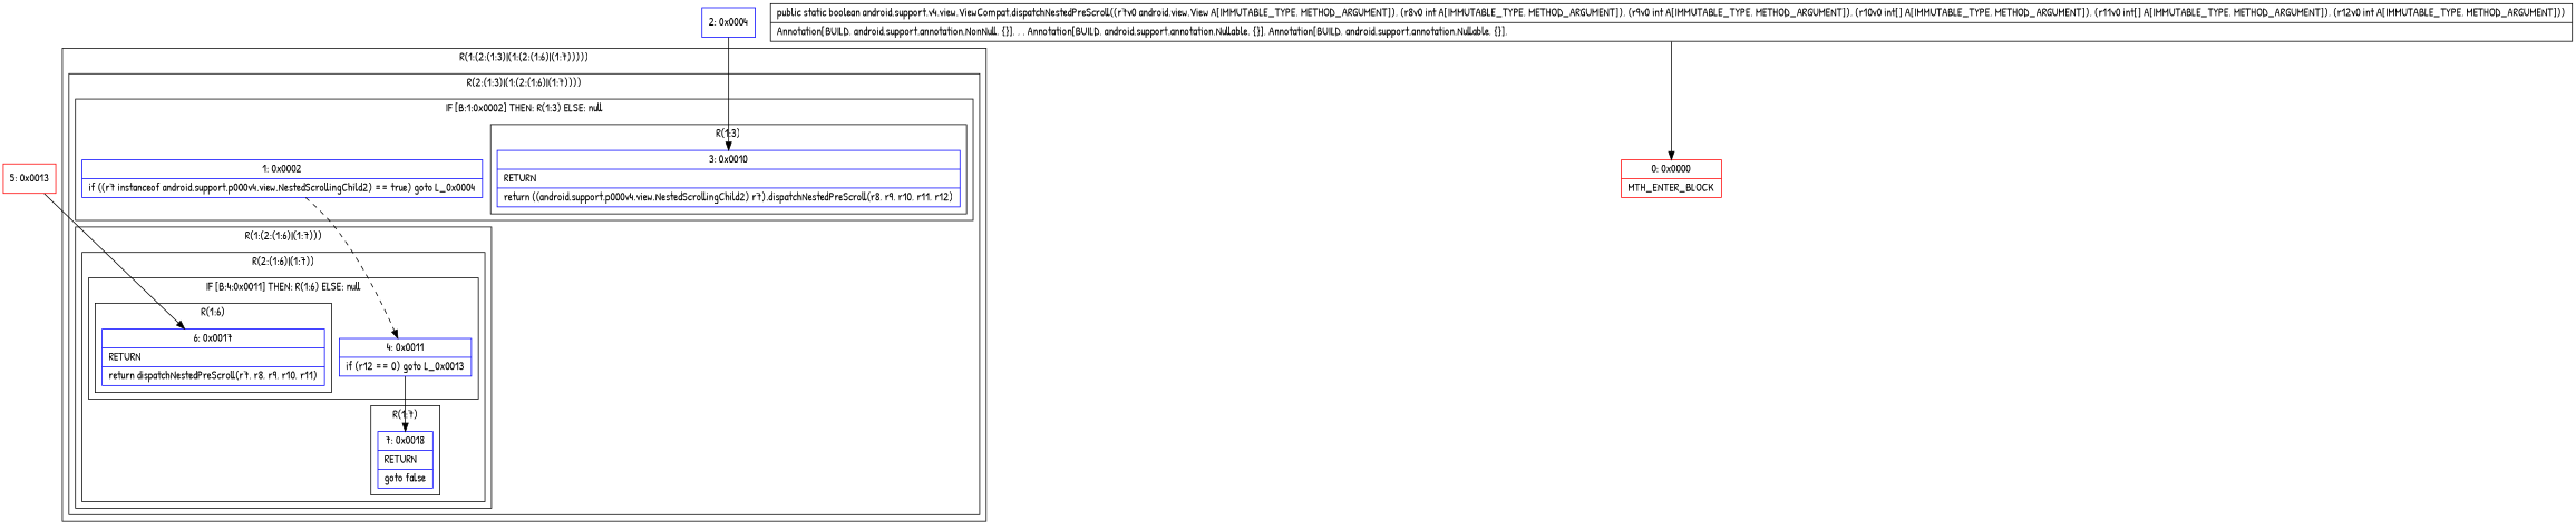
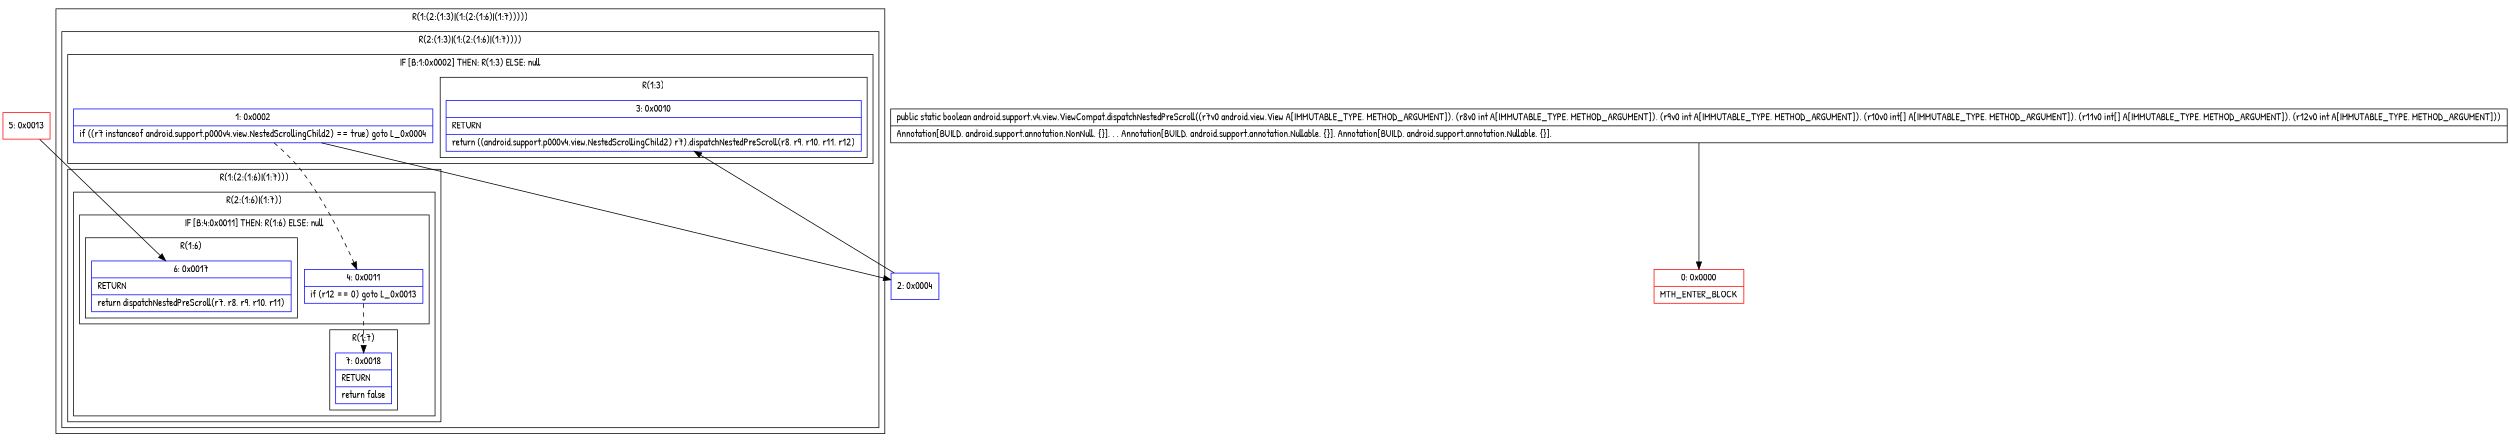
  digraph {
    fontname="Patrick Hand"
    node [color=blue fontname="Patrick Hand" shape=record]
    edge [fontname="Patrick Hand"]
    n1 [label="{3\:\ 0x0010|RETURN\l|return ((android.support.p000v4.view.NestedScrollingChild2) r7).dispatchNestedPreScroll(r8, r9, r10, r11, r12)\l}"]
    n2 [label="{1\:\ 0x0002|if ((r7 instanceof android.support.p000v4.view.NestedScrollingChild2) == true) goto L_0x0004\l}"]
    n3 [label="{6\:\ 0x0017|RETURN\l|return dispatchNestedPreScroll(r7, r8, r9, r10, r11)\l}"]
    n4 [label="{4\:\ 0x0011|if (r12 == 0) goto L_0x0013\l}"]
-   n5 [label="{7\:\ 0x0018|RETURN\l|goto false\l}"]
+   n5 [label="{7\:\ 0x0018|RETURN\l|return false\l}"]
    n6 [label="{2\:\ 0x0004}"]
    n7 [color=red label="{5\:\ 0x0013}"]
    n8 [color=red label="{0\:\ 0x0000|MTH_ENTER_BLOCK\l}"]
    n9 [label="{public static boolean android.support.v4.view.ViewCompat.dispatchNestedPreScroll((r7v0 android.view.View A[IMMUTABLE_TYPE, METHOD_ARGUMENT]), (r8v0 int A[IMMUTABLE_TYPE, METHOD_ARGUMENT]), (r9v0 int A[IMMUTABLE_TYPE, METHOD_ARGUMENT]), (r10v0 int[] A[IMMUTABLE_TYPE, METHOD_ARGUMENT]), (r11v0 int[] A[IMMUTABLE_TYPE, METHOD_ARGUMENT]), (r12v0 int A[IMMUTABLE_TYPE, METHOD_ARGUMENT]))  | Annotation[BUILD, android.support.annotation.NonNull, \{\}], , , Annotation[BUILD, android.support.annotation.Nullable, \{\}], Annotation[BUILD, android.support.annotation.Nullable, \{\}], \l}" color=""]
    subgraph cluster_1 {
      label="R(1:(2:(1:3)|(1:(2:(1:6)|(1:7)))))"
      subgraph cluster_2 {
        label="R(2:(1:3)|(1:(2:(1:6)|(1:7))))"
        subgraph cluster_3 {
          label="IF [B:1:0x0002] THEN: R(1:3) ELSE: null"
          n2
          subgraph cluster_4 {
            label="R(1:3)"
            n1
          }
        }
        subgraph cluster_5 {
          label="R(1:(2:(1:6)|(1:7)))"
          subgraph cluster_6 {
            label="R(2:(1:6)|(1:7))"
            subgraph cluster_7 {
              label="IF [B:4:0x0011] THEN: R(1:6) ELSE: null"
              n4
              subgraph cluster_8 {
                label="R(1:6)"
                n3
              }
            }
            subgraph cluster_9 {
              label="R(1:7)"
              n5
            }
          }
        }
      }
    }
    n2 -> n4 [style=dashed]
-   n4 -> n5 [style=solid]
+   n2 -> n6
+   n4 -> n5 [style=dashed]
    n6 -> n1
    n7 -> n3
    n9 -> n8
  }
